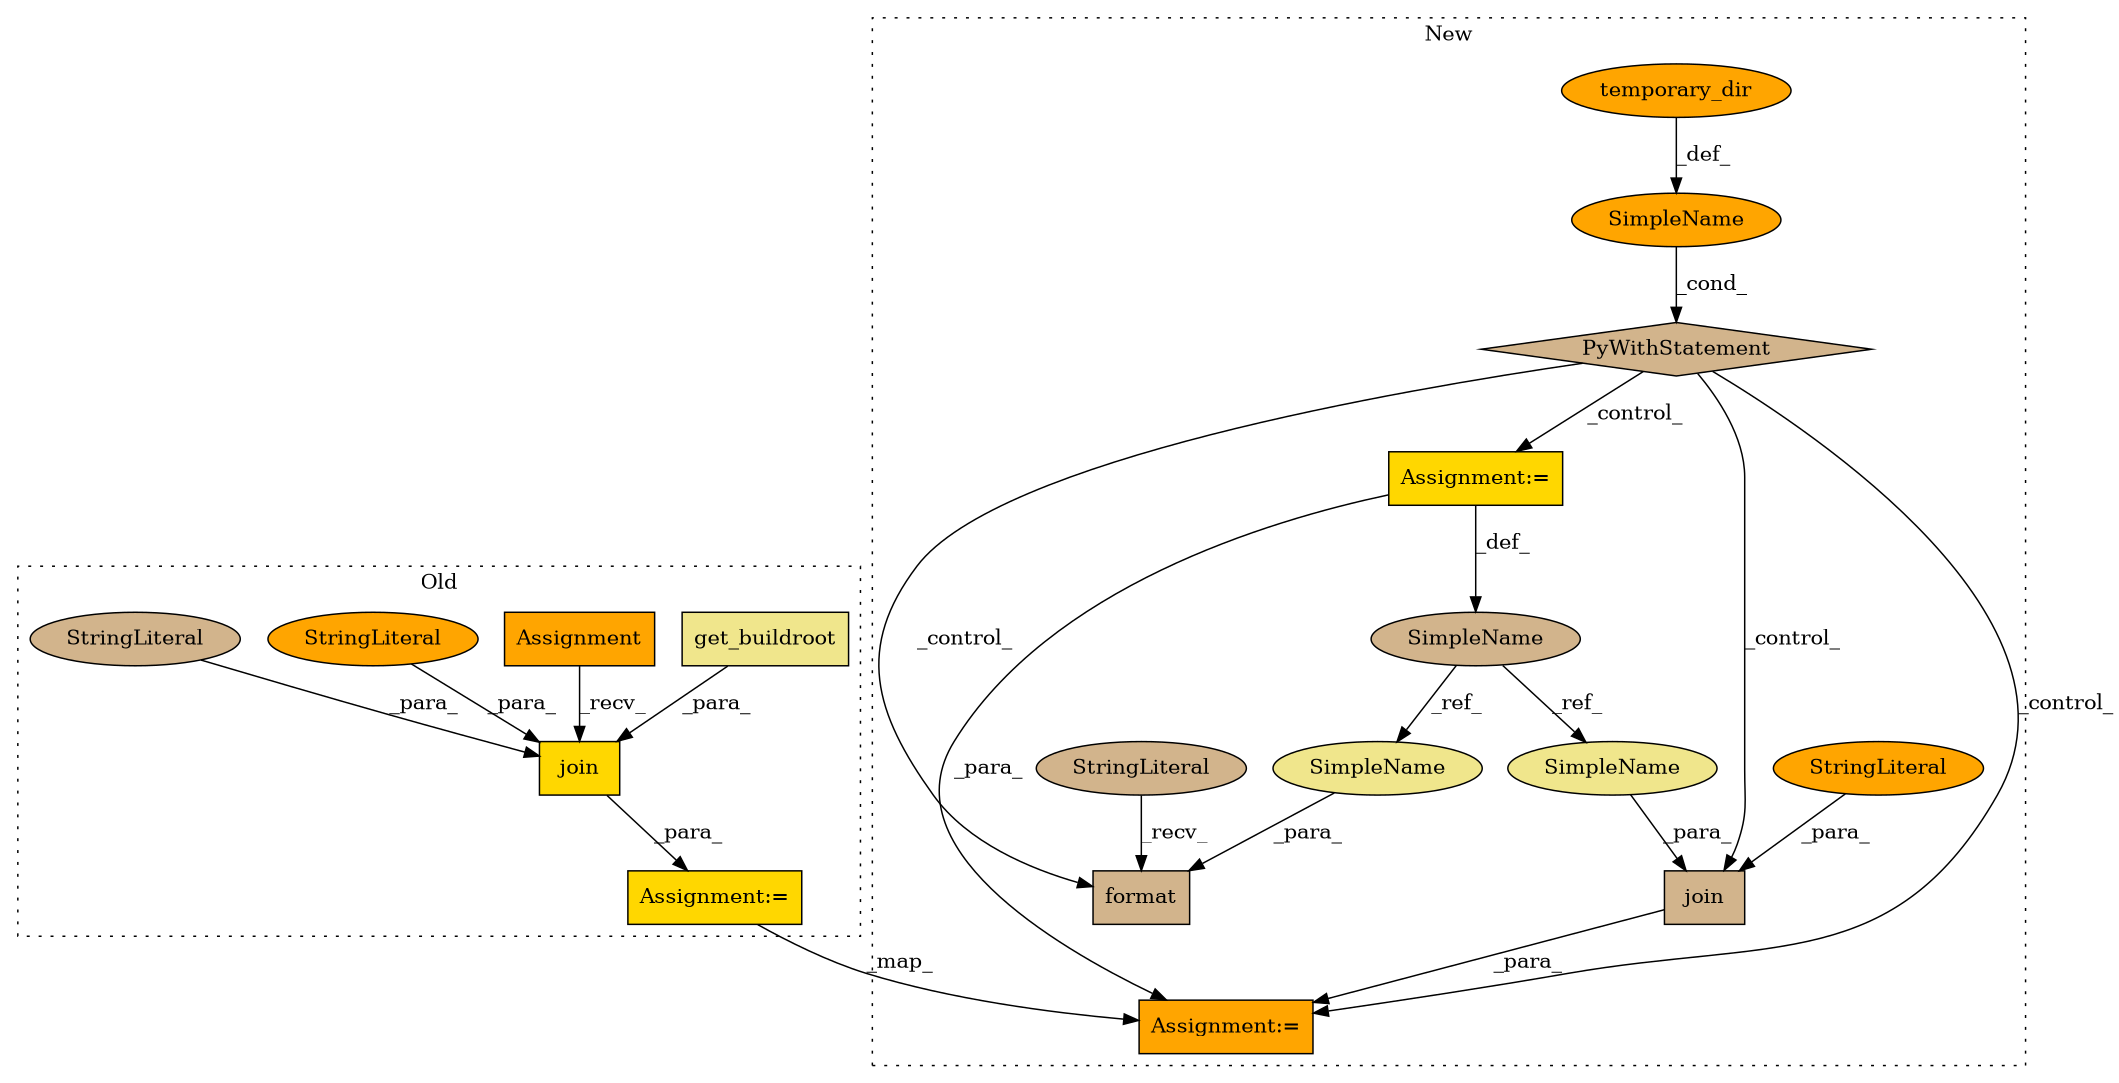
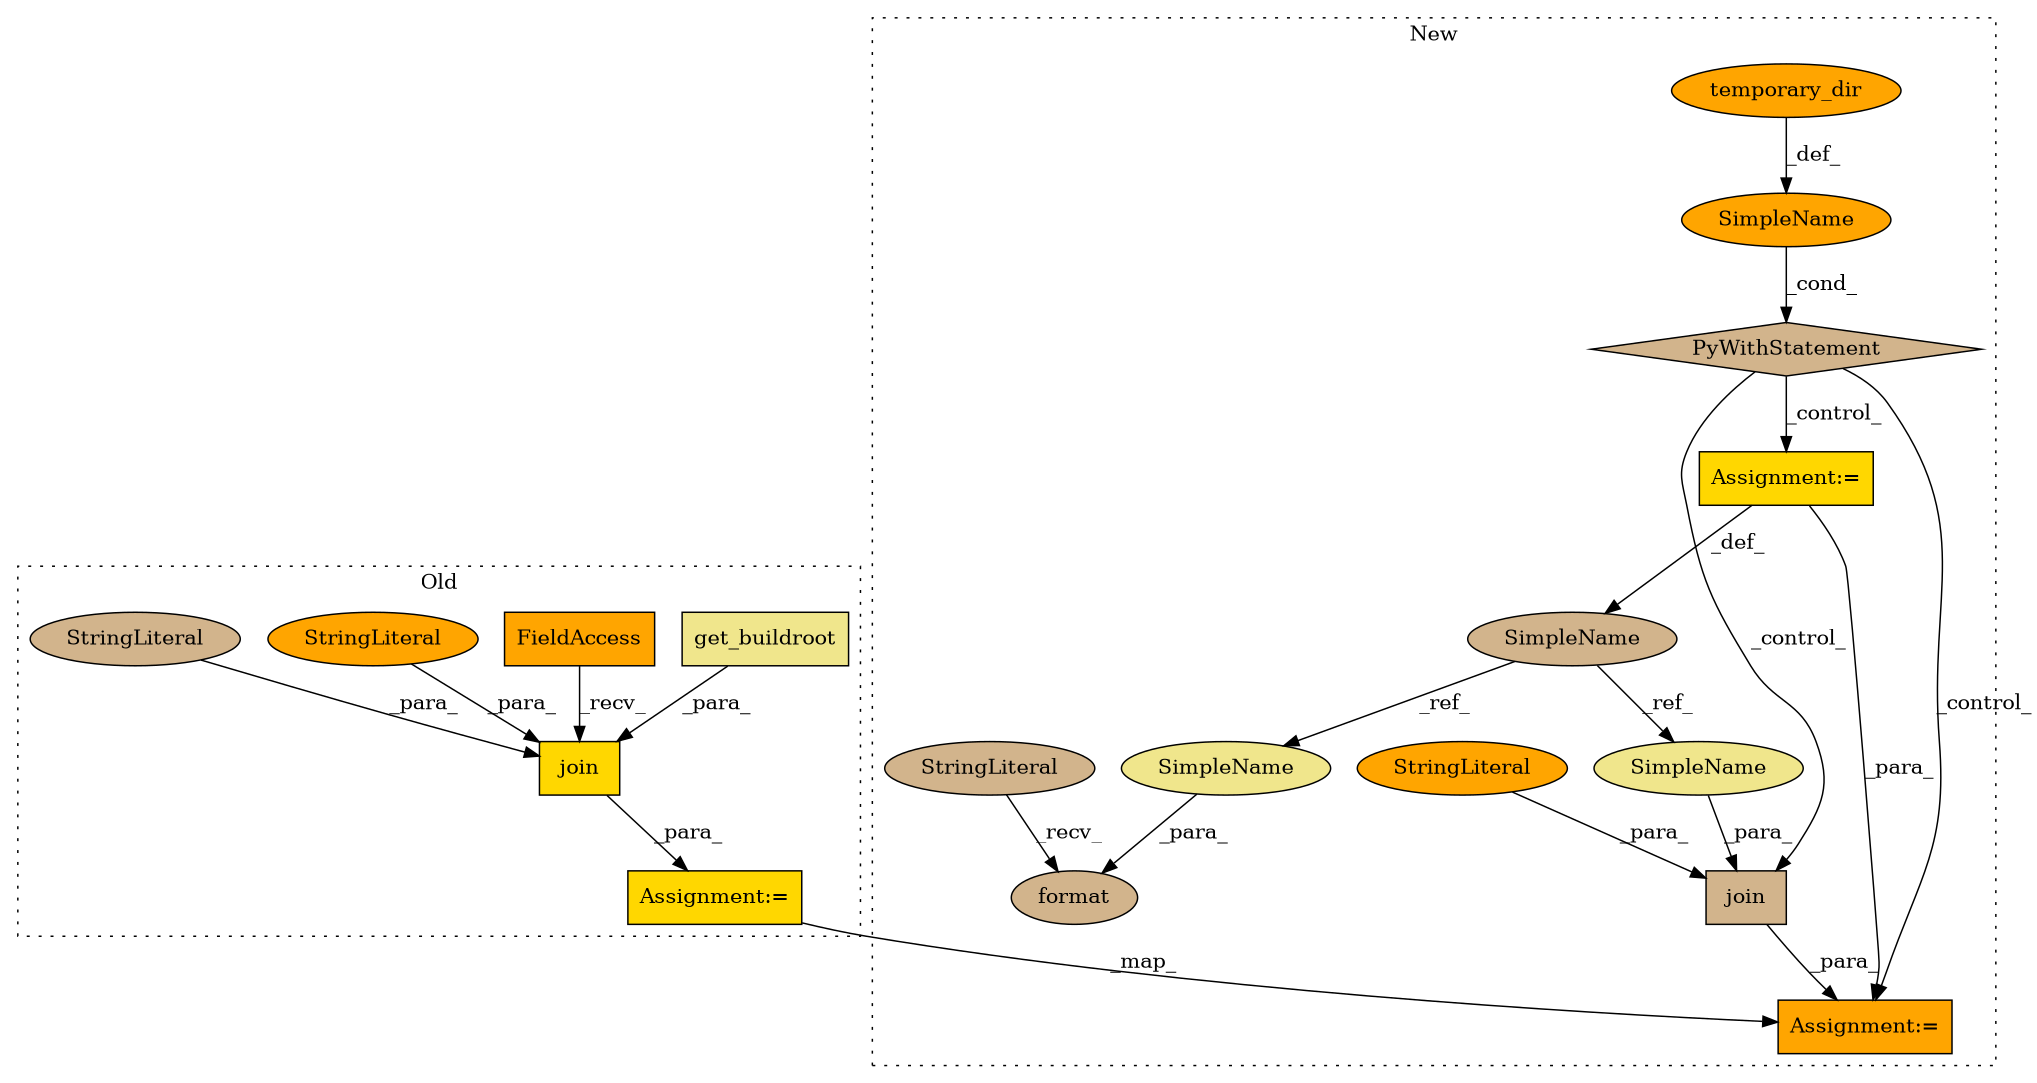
  digraph {
    node [a=32 fillcolor=orange l=7 s=4617 shape=ellipse style=filled]
    n1 [fillcolor=khaki l=15 label=get_buildroot s=4154 shape=box]
    n2 [fillcolor=gold l="5,1" label=join s="4149,4205" shape=box]
-   n3 [a=22 label=Assignment s=4141 shape=box]
+   n3 [a=22 label=FieldAccess s=4141 shape=box]
    n4 [a=45 l=6 label=StringLiteral s=4170]
    n5 [a=45 fillcolor=tan l=28 label=StringLiteral s=4177]
    n6 [a=7 fillcolor=gold l=1 label="Assignment:=" s=4140 shape=box]
-   n7 [fillcolor=tan l="7,1" label=format s="4799,4813" shape=box]
+   n7 [fillcolor=tan l="7,1" label=format s="4799,4813"]
    n8 [a=42 label=SimpleName l="" s=""]
    n9 [a=104 fillcolor=tan l="10,2" label=PyWithStatement s="4578,4603" shape=diamond]
    n10 [a=42 fillcolor=tan label=SimpleName]
    n11 [fillcolor=tan l="5,1" label=join s="4707,4748" shape=box]
    n12 [l=15 label=temporary_dir s=4588]
    n13 [a=7 fillcolor=gold label="Assignment:=" shape=box]
    n14 [a=45 l=28 label=StringLiteral s=4720]
    n15 [a=7 l=1 label="Assignment:=" s=4698 shape=box]
    n16 [a=45 fillcolor=tan l=20 label=StringLiteral s=4778]
    n17 [a=42 fillcolor=khaki label=SimpleName s=4806]
    n18 [a=42 fillcolor=khaki label=SimpleName s=4712]
    subgraph cluster_1 {
      label=Old
      style=dotted
      n1
      n2
      n3
      n4
      n5
      n6
    }
    subgraph cluster_2 {
      label=New
      style=dotted
      n7
      n8
      n9
      n10
      n11
      n12
      n13
      n14
      n15
      n16
      n17
      n18
    }
    n1 -> n2 [label=_para_]
    n2 -> n6 [label=_para_]
    n3 -> n2 [label=_recv_]
    n4 -> n2 [label=_para_]
    n5 -> n2 [label=_para_]
    n6 -> n15 [label=_map_]
    n8 -> n9 [label=_cond_]
-   n9 -> n7 [label=_control_]
    n9 -> n11 [label=_control_]
    n9 -> n13 [label=_control_]
    n9 -> n15 [label=_control_]
    n10 -> n17 [label=_ref_]
    n10 -> n18 [label=_ref_]
    n11 -> n15 [label=_para_]
    n12 -> n8 [label=_def_]
    n13 -> n10 [label=_def_]
    n13 -> n15 [label=_para_]
    n14 -> n11 [label=_para_]
    n16 -> n7 [label=_recv_]
    n17 -> n7 [label=_para_]
    n18 -> n11 [label=_para_]
  }
